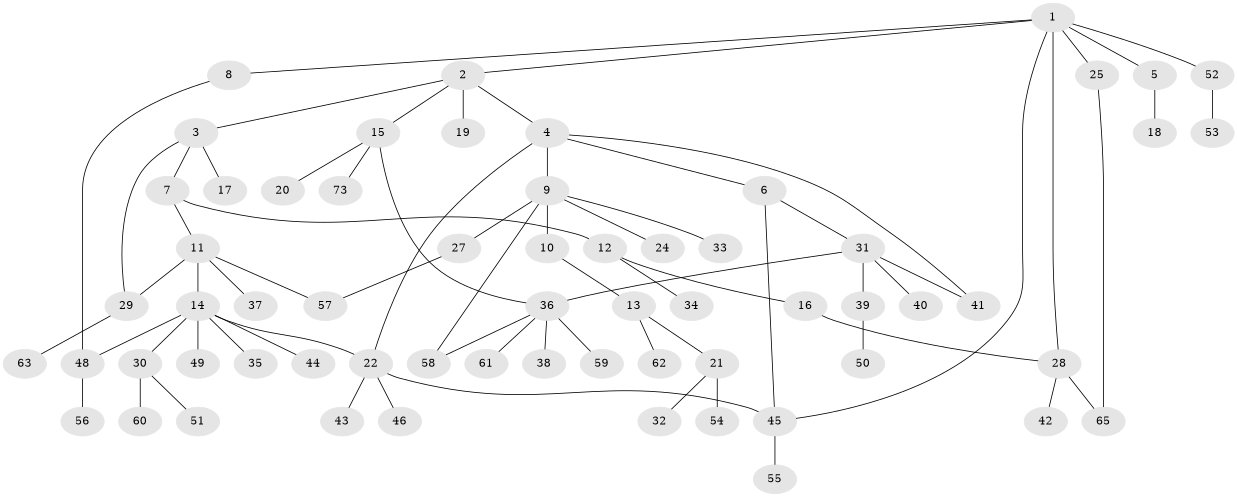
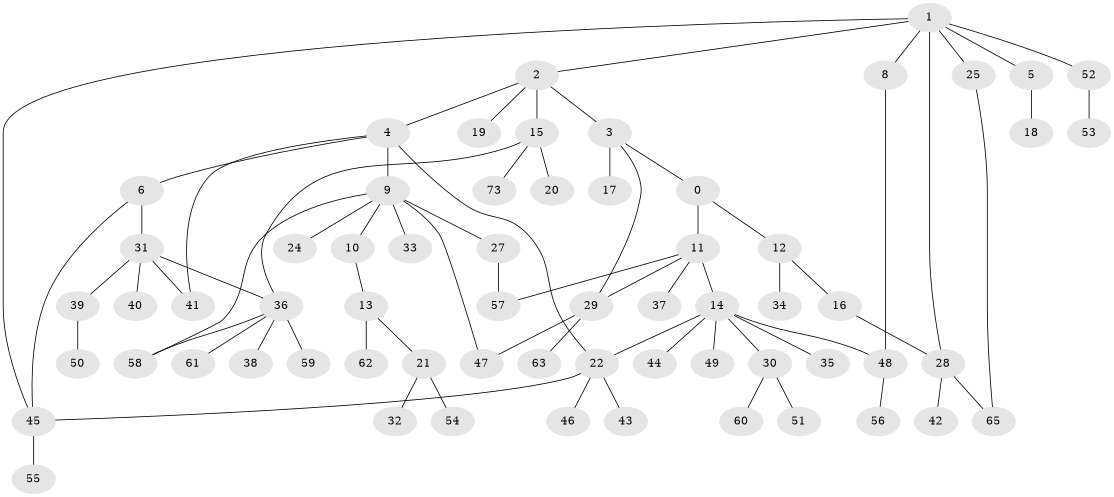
  graph {
    fontname="DejaVu Serif"
    node [color=gray90 fontname="DejaVu Serif" style=filled]
    edge [fontname="DejaVu Serif"]
    1
    2
    5
    8
    25
    28
    45
    52
    3
    4
    15
    19
    18
    48
    65
    42
    55
    53
-   7
+   7 [label=0]
    17
    29
    6
    9
    22
    41
    20
    n27 [label=73]
    36
    11
    12
+   47
    63
    31
    10
    24
    27
    33
    58
    43
    46
    39
    40
    14
    37
    57
    16
    34
    56
    13
    21
    62
    30
    35
    44
    49
    32
    54
    51
    60
    38
    59
    61
    50
    1 -- 2
    1 -- 5
    1 -- 8
    1 -- 25
    1 -- 28
    1 -- 45
    1 -- 52
    2 -- 3
    2 -- 4
    2 -- 15
    2 -- 19
    5 -- 18
    8 -- 48
    25 -- 65
    28 -- 65
    28 -- 42
    45 -- 55
    52 -- 53
    3 -- 7
    3 -- 17
    3 -- 29
    4 -- 6
    4 -- 9
    4 -- 22
    4 -- 41
    15 -- 20
    15 -- n27
    15 -- 36
    48 -- 56
    7 -- 11
    7 -- 12
+   29 -- 47
    29 -- 63
    6 -- 45
    6 -- 31
+   9 -- 47
    9 -- 10
    9 -- 24
    9 -- 27
    9 -- 33
    9 -- 58
    22 -- 45
    22 -- 43
    22 -- 46
    36 -- 58
    36 -- 38
    36 -- 59
    36 -- 61
    11 -- 29
    11 -- 14
    11 -- 37
    11 -- 57
    12 -- 16
    12 -- 34
    31 -- 41
    31 -- 36
    31 -- 39
    31 -- 40
    10 -- 13
    27 -- 57
    39 -- 50
    14 -- 48
    14 -- 22
    14 -- 30
    14 -- 35
    14 -- 44
    14 -- 49
    16 -- 28
    13 -- 21
    13 -- 62
    21 -- 32
    21 -- 54
    30 -- 51
    30 -- 60
  }
